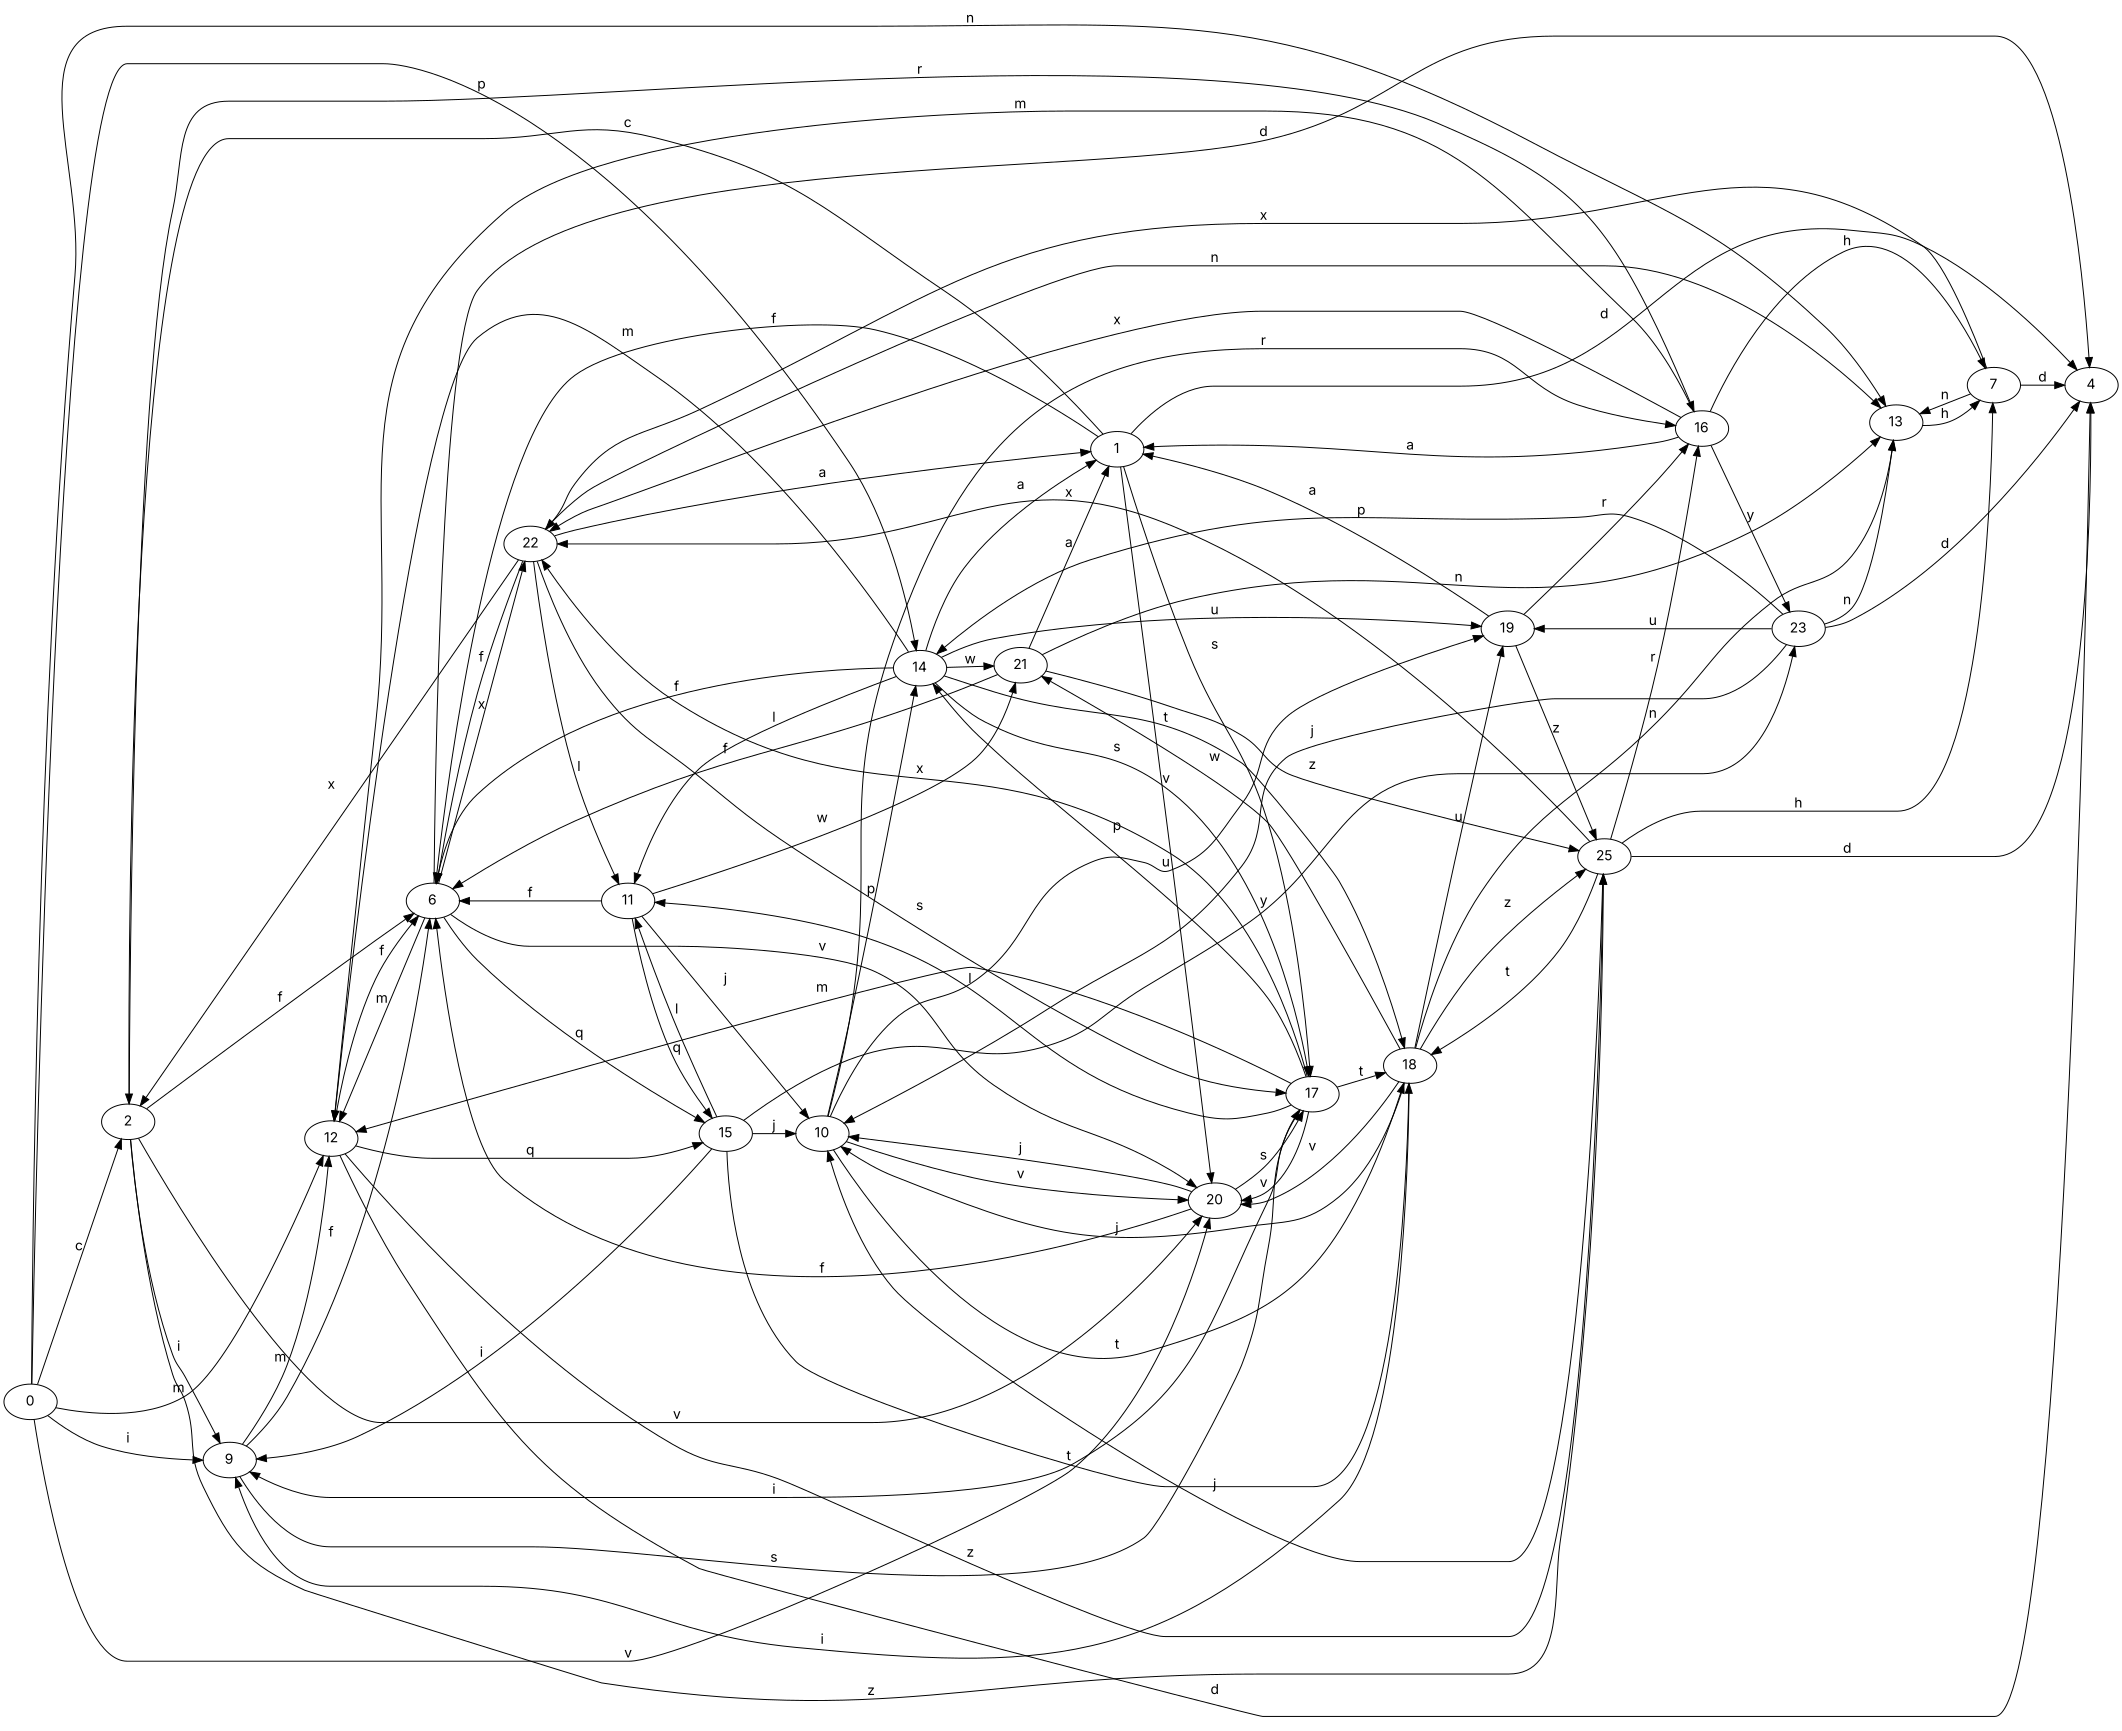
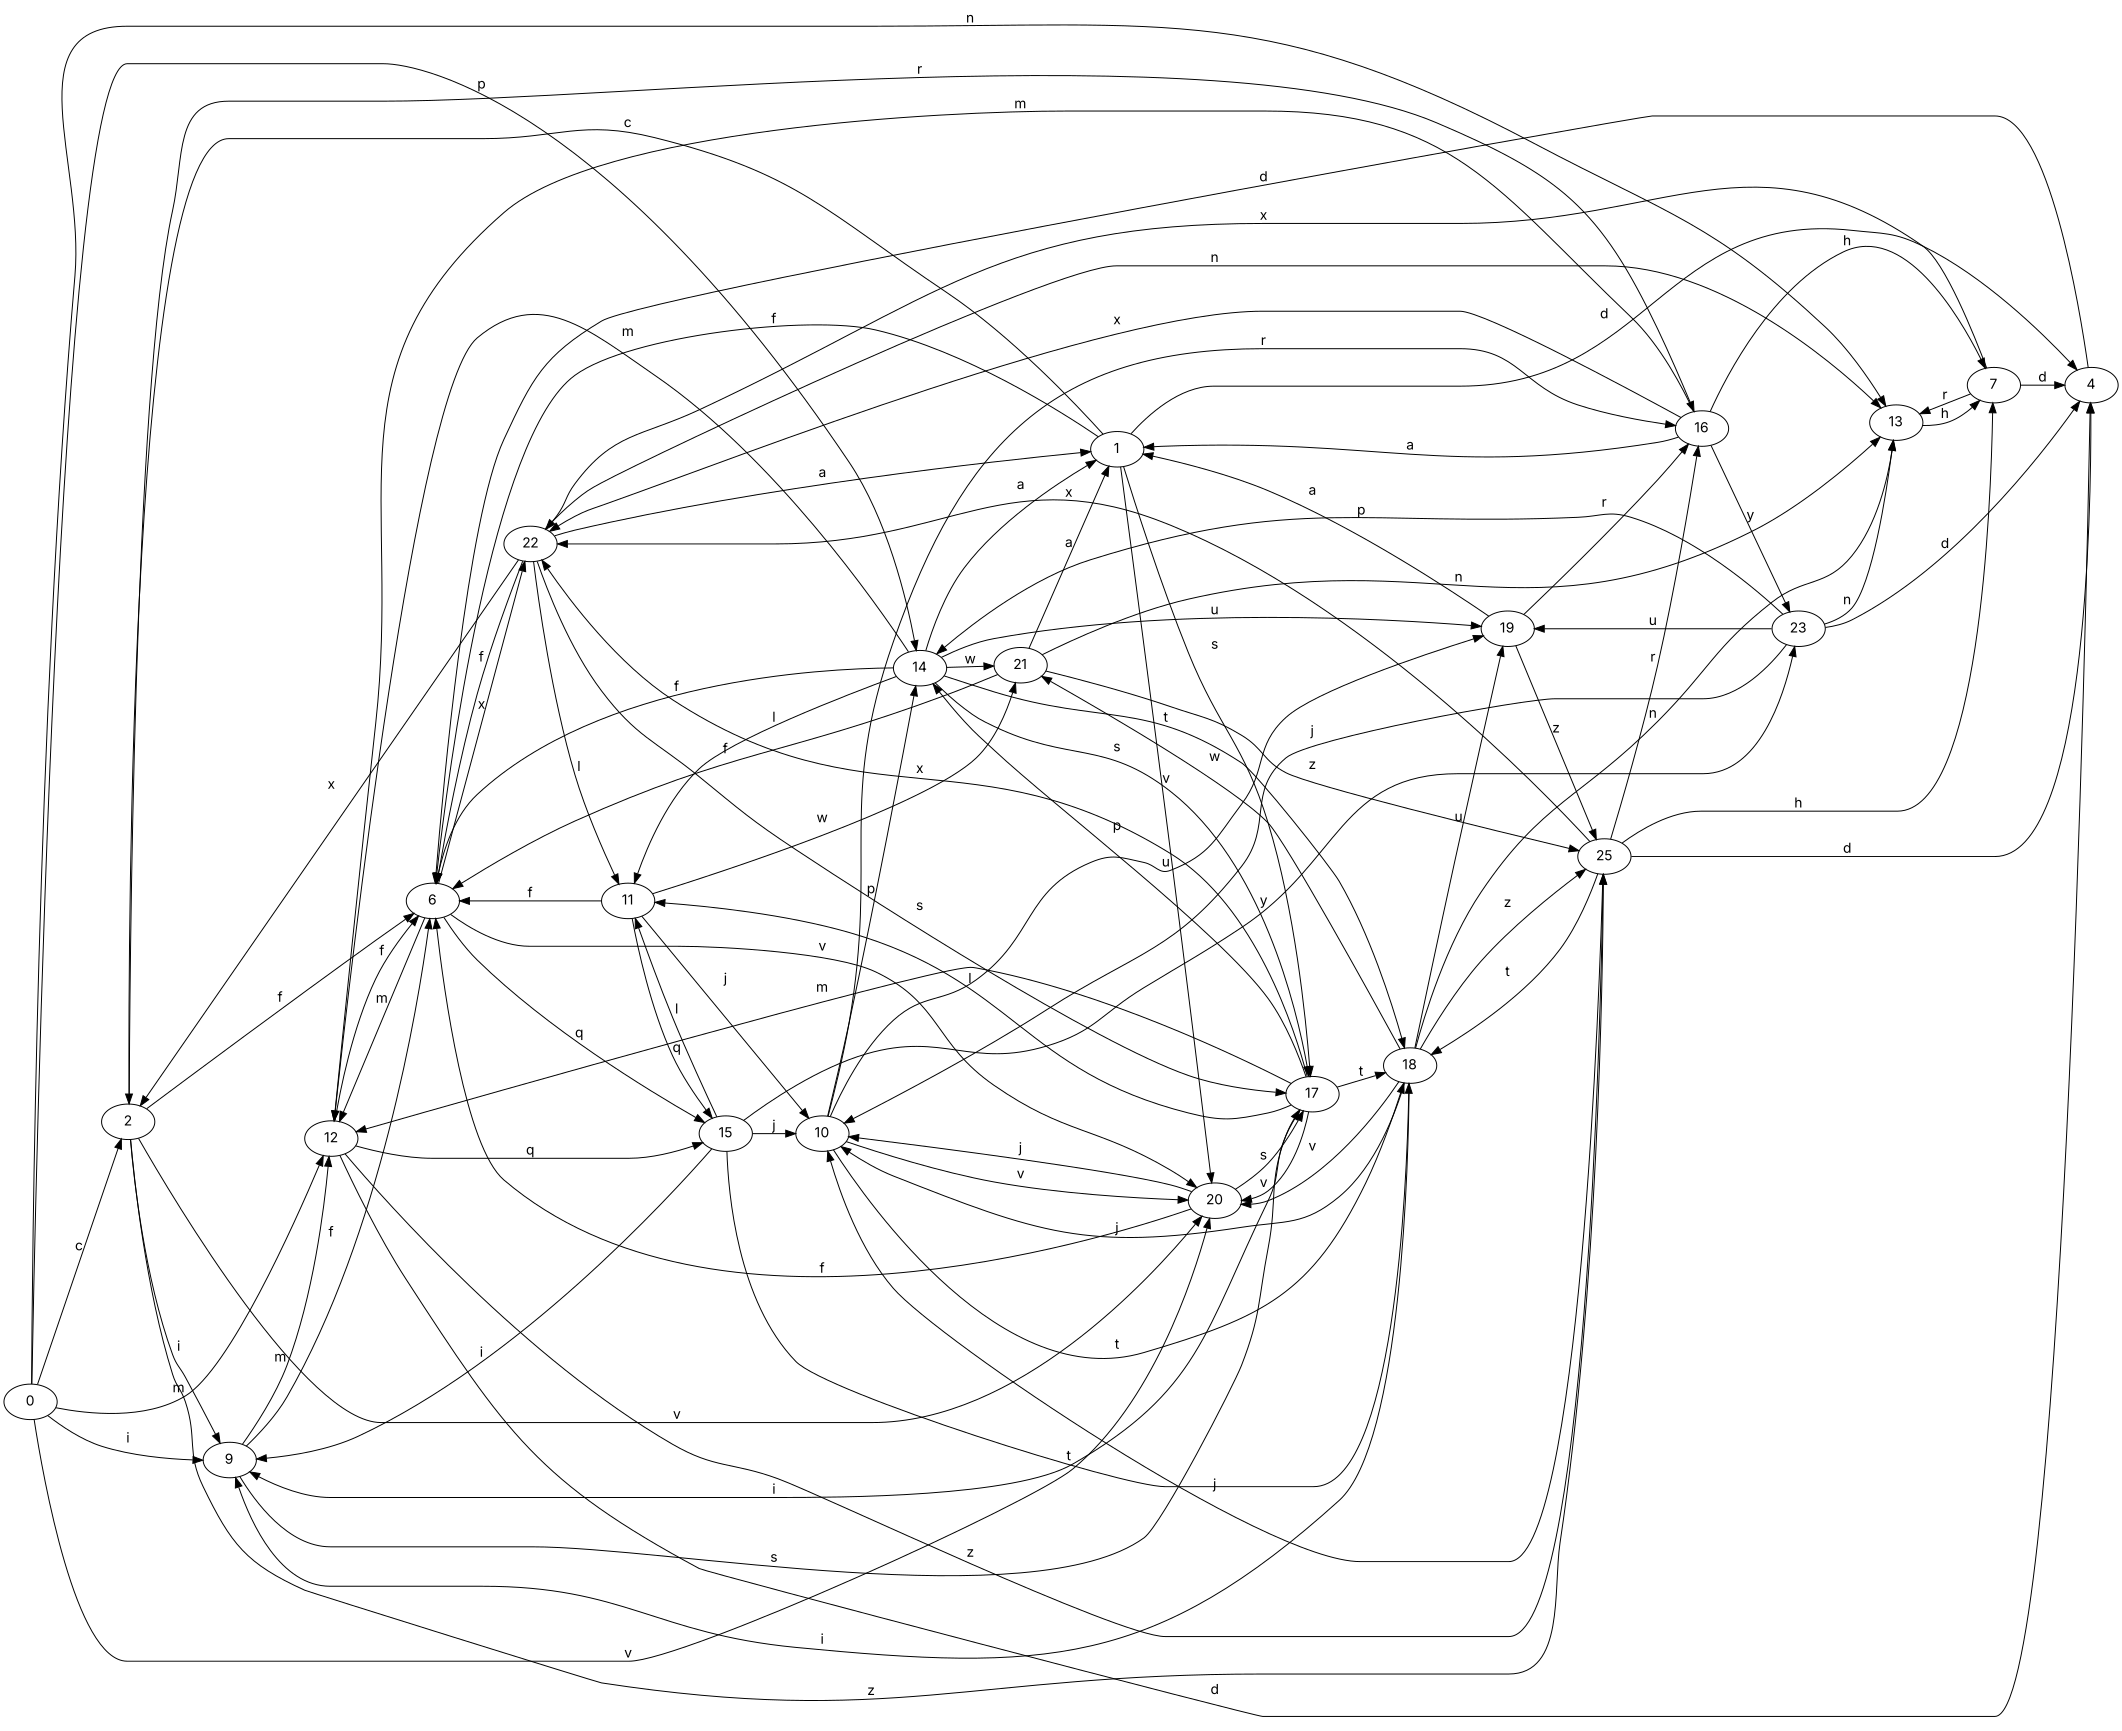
  strict digraph {
    fontname=Inter
    rankdir=LR
    node [fontname=Inter]
    edge [fontname=Inter]
    0
    2
    9
    12
    13
    14
    20
    6
    16
    25
    17
    4
    15
    7
    1
    18
    19
    11
    21
    10
    22
    23
    0 -> 2 [label=c]
    0 -> 9 [label=i]
    0 -> 12 [label=m]
    0 -> 13 [label=n]
    0 -> 14 [label=p]
    0 -> 20 [label=v]
    2 -> 9 [label=i]
    2 -> 20 [label=v]
    2 -> 6 [label=f]
    2 -> 16 [label=r]
    2 -> 25 [label=z]
    9 -> 12 [label=m]
    9 -> 6 [label=f]
    9 -> 17 [label=s]
    12 -> 6 [label=f]
    12 -> 25 [label=z]
    12 -> 4 [label=d]
    12 -> 15 [label=q]
    13 -> 7 [label=h]
    14 -> 12 [label=m]
    14 -> 6 [label=f]
    14 -> 17 [label=s]
    14 -> 1 [label=a]
    14 -> 18 [label=t]
    14 -> 19 [label=u]
    14 -> 11 [label=l]
    14 -> 21 [label=w]
    20 -> 6 [label=f]
    20 -> 17 [label=s]
    20 -> 10 [label=j]
    6 -> 12 [label=m]
    6 -> 20 [label=v]
-   6 -> 4 [label=d]
+   4 -> 6 [label=d]
    6 -> 15 [label=q]
    6 -> 22 [label=x]
    16 -> 12 [label=m]
    16 -> 7 [label=h]
    16 -> 1 [label=a]
    16 -> 22 [label=x]
    16 -> 23 [label=y]
    25 -> 16 [label=r]
    25 -> 4 [label=d]
    25 -> 7 [label=h]
    25 -> 18 [label=t]
    25 -> 10 [label=j]
    25 -> 22 [label=x]
    17 -> 9 [label=i]
    17 -> 12 [label=m]
    17 -> 14 [label=p]
    17 -> 20 [label=v]
    17 -> 18 [label=t]
    17 -> 11 [label=l]
    17 -> 22 [label=x]
    15 -> 9 [label=i]
    15 -> 18 [label=t]
    15 -> 11 [label=l]
    15 -> 10 [label=j]
    15 -> 23 [label=y]
-   7 -> 13 [label=n]
+   7 -> 13 [label=r]
    7 -> 4 [label=d]
    7 -> 22 [label=x]
    1 -> 2 [label=c]
    1 -> 20 [label=v]
    1 -> 6 [label=f]
    1 -> 17 [label=s]
    1 -> 4 [label=d]
    18 -> 9 [label=i]
    18 -> 13 [label=n]
    18 -> 20 [label=v]
    18 -> 25 [label=z]
    18 -> 19 [label=u]
    18 -> 21 [label=w]
    18 -> 10 [label=j]
    19 -> 16 [label=r]
    19 -> 25 [label=z]
    19 -> 1 [label=a]
    11 -> 6 [label=f]
    11 -> 15 [label=q]
    11 -> 21 [label=w]
    11 -> 10 [label=j]
    21 -> 13 [label=n]
    21 -> 6 [label=f]
    21 -> 25 [label=z]
    21 -> 1 [label=a]
    10 -> 14 [label=p]
    10 -> 20 [label=v]
    10 -> 16 [label=r]
    10 -> 18 [label=t]
    10 -> 19 [label=u]
    22 -> 2 [label=x]
    22 -> 13 [label=n]
    22 -> 6 [label=f]
    22 -> 17 [label=s]
    22 -> 1 [label=a]
    22 -> 11 [label=l]
    23 -> 13 [label=n]
    23 -> 14 [label=p]
    23 -> 4 [label=d]
    23 -> 19 [label=u]
    23 -> 10 [label=j]
  }
